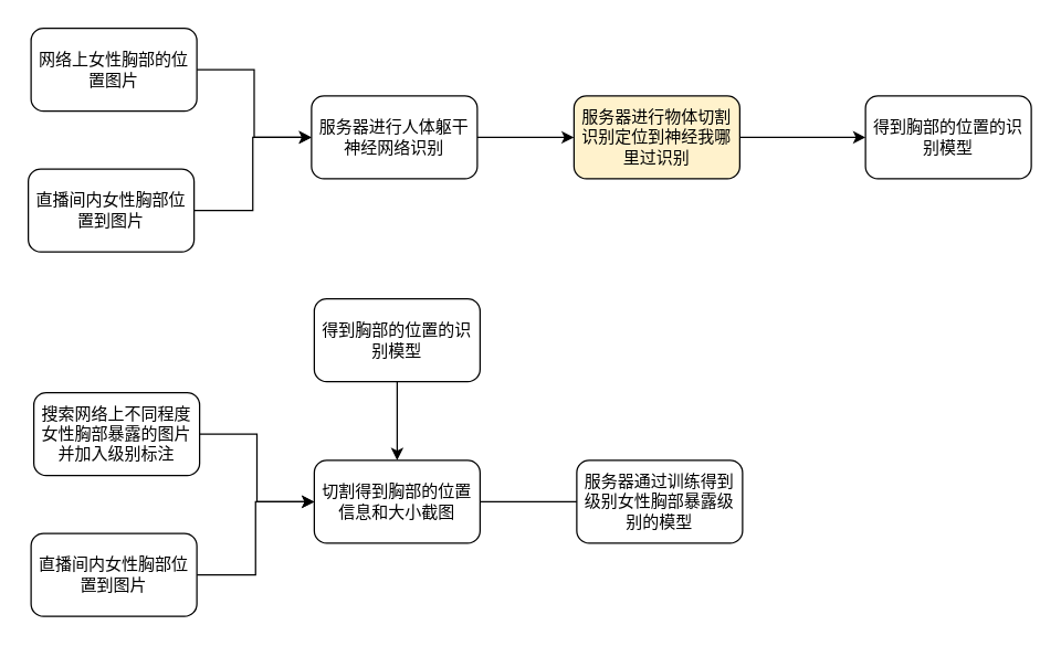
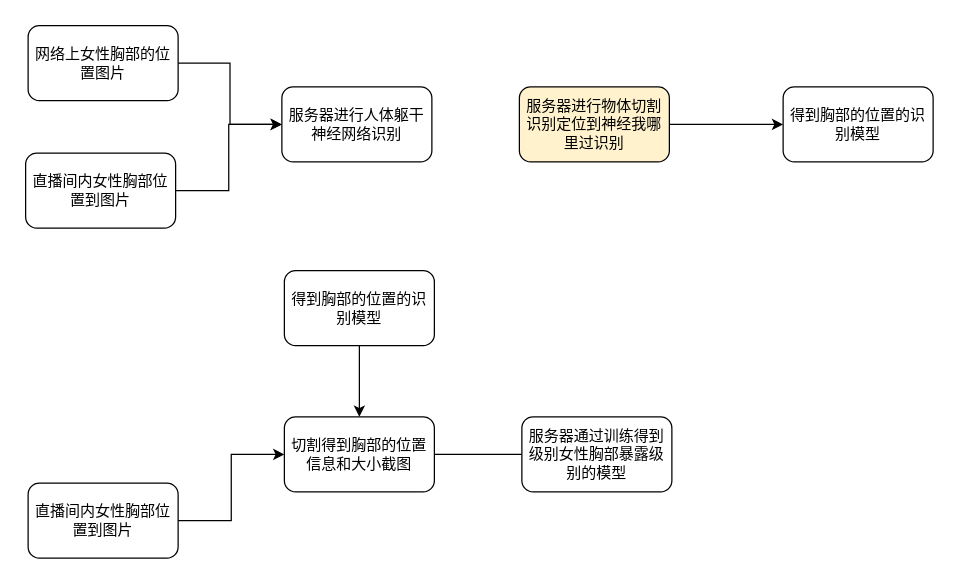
  <mxCell id="0" />
  <mxCell id="1" parent="0" />
  <mxCell id="2" style="edgeStyle=orthogonalEdgeStyle;rounded=0;orthogonalLoop=1;jettySize=auto;html=1;exitX=1;exitY=0.5;exitDx=0;exitDy=0;" edge="1" parent="1" source="3" target="9"><mxGeometry relative="1" as="geometry" /></mxCell>
  <mxCell id="3" value="网络上女性胸部的位置图片" style="rounded=1;whiteSpace=wrap;html=1;" parent="1" vertex="1"><mxGeometry x="22" y="20" width="120" height="60" as="geometry" /></mxCell>
  <mxCell id="4" style="edgeStyle=orthogonalEdgeStyle;rounded=0;orthogonalLoop=1;jettySize=auto;html=1;exitX=1;exitY=0.5;exitDx=0;exitDy=0;entryX=0;entryY=0.5;entryDx=0;entryDy=0;" edge="1" parent="1" source="5" target="9"><mxGeometry relative="1" as="geometry" /></mxCell>
  <mxCell id="5" value="直播间内女性胸部位置到图片" style="rounded=1;whiteSpace=wrap;html=1;" parent="1" vertex="1"><mxGeometry x="20" y="122" width="120" height="60" as="geometry" /></mxCell>
  <mxCell id="6" style="edgeStyle=orthogonalEdgeStyle;rounded=0;orthogonalLoop=1;jettySize=auto;html=1;exitX=1;exitY=0.5;exitDx=0;exitDy=0;" edge="1" parent="1" source="7" target="10"><mxGeometry relative="1" as="geometry" /></mxCell>
  <mxCell id="7" value="服务器进行物体切割识别定位到神经我哪里过识别" style="rounded=1;whiteSpace=wrap;html=1;fillColor=#fff2cc;" parent="1" vertex="1"><mxGeometry x="415" y="69" width="120" height="60" as="geometry" /></mxCell>
- <mxCell id="8" style="edgeStyle=orthogonalEdgeStyle;rounded=0;orthogonalLoop=1;jettySize=auto;html=1;exitX=1;exitY=0.5;exitDx=0;exitDy=0;" edge="1" parent="1" source="9" target="7"><mxGeometry relative="1" as="geometry" /></mxCell>
  <mxCell id="9" value="服务器进行人体躯干神经网络识别" style="rounded=1;whiteSpace=wrap;html=1;" vertex="1" parent="1"><mxGeometry x="225" y="69" width="120" height="60" as="geometry" /></mxCell>
  <mxCell id="10" value="得到胸部的位置的识别模型" style="rounded=1;whiteSpace=wrap;html=1;" vertex="1" parent="1"><mxGeometry x="626" y="69" width="120" height="60" as="geometry" /></mxCell>
- <mxCell id="11" style="edgeStyle=orthogonalEdgeStyle;rounded=0;orthogonalLoop=1;jettySize=auto;html=1;exitX=1;exitY=0.5;exitDx=0;exitDy=0;" edge="1" parent="1" source="12" target="17"><mxGeometry relative="1" as="geometry" /></mxCell>
- <mxCell id="12" value="搜索网络上不同程度女性胸部暴露的图片并加入级别标注" style="rounded=1;whiteSpace=wrap;html=1;" vertex="1" parent="1"><mxGeometry x="24" y="284" width="120" height="60" as="geometry" /></mxCell>
  <mxCell id="13" style="edgeStyle=orthogonalEdgeStyle;rounded=0;orthogonalLoop=1;jettySize=auto;html=1;exitX=1;exitY=0.5;exitDx=0;exitDy=0;entryX=0;entryY=0.5;entryDx=0;entryDy=0;" edge="1" parent="1" source="14" target="17"><mxGeometry relative="1" as="geometry" /></mxCell>
  <mxCell id="14" value="直播间内女性胸部位置到图片" style="rounded=1;whiteSpace=wrap;html=1;" vertex="1" parent="1"><mxGeometry x="22" y="386" width="120" height="60" as="geometry" /></mxCell>
  <mxCell id="15" value="服务器通过训练得到级别女性胸部暴露级别的模型" style="rounded=1;whiteSpace=wrap;html=1;" vertex="1" parent="1"><mxGeometry x="417" y="333" width="120" height="60" as="geometry" /></mxCell>
  <mxCell id="16" style="edgeStyle=orthogonalEdgeStyle;rounded=0;orthogonalLoop=1;jettySize=auto;html=1;exitX=1;exitY=0.5;exitDx=0;exitDy=0;endArrow=none;" edge="1" parent="1" source="17" target="15"><mxGeometry relative="1" as="geometry" /></mxCell>
  <mxCell id="17" value="切割得到胸部的位置信息和大小截图" style="rounded=1;whiteSpace=wrap;html=1;" vertex="1" parent="1"><mxGeometry x="227" y="333" width="120" height="60" as="geometry" /></mxCell>
  <mxCell id="18" style="edgeStyle=orthogonalEdgeStyle;rounded=0;orthogonalLoop=1;jettySize=auto;html=1;exitX=0.5;exitY=1;exitDx=0;exitDy=0;" edge="1" parent="1" source="19" target="17"><mxGeometry relative="1" as="geometry" /></mxCell>
  <mxCell id="19" value="得到胸部的位置的识别模型" style="rounded=1;whiteSpace=wrap;html=1;" vertex="1" parent="1"><mxGeometry x="227" y="216" width="120" height="60" as="geometry" /></mxCell>
